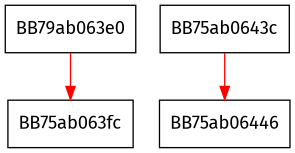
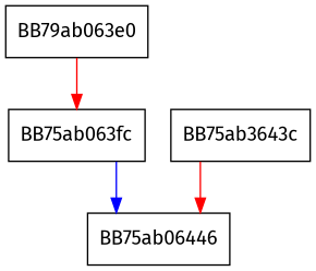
  digraph {
    fontname="Fira Sans"
    splines=ortho
    node [fontname="Fira Sans" shape=box]
    edge [color=red fontname="Fira Sans"]
    n1 [label=BB79ab063e0]
    BB75ab063fc
    BB75ab06446
-   BB75ab0643c
+   BB75ab0643c [label=BB75ab3643c]
    n1 -> BB75ab063fc
+   BB75ab063fc -> BB75ab06446 [color=blue]
    BB75ab0643c -> BB75ab06446
  }
